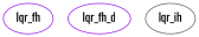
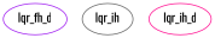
  digraph {
    fontname=Oswald
    node [color=purple fontname=Oswald]
-   lqr_fh
    lqr_fh_d
    lqr_ih [color=gray40]
+   lqr_ih_d [color=deeppink]
  }
